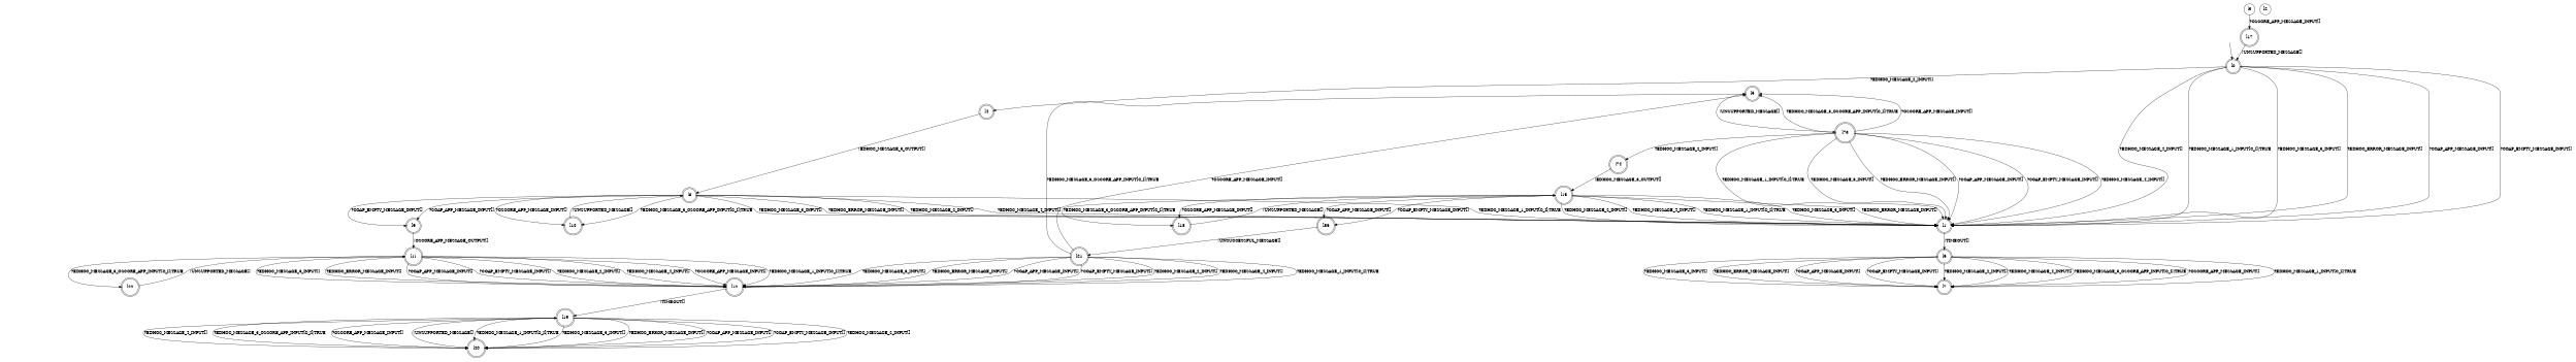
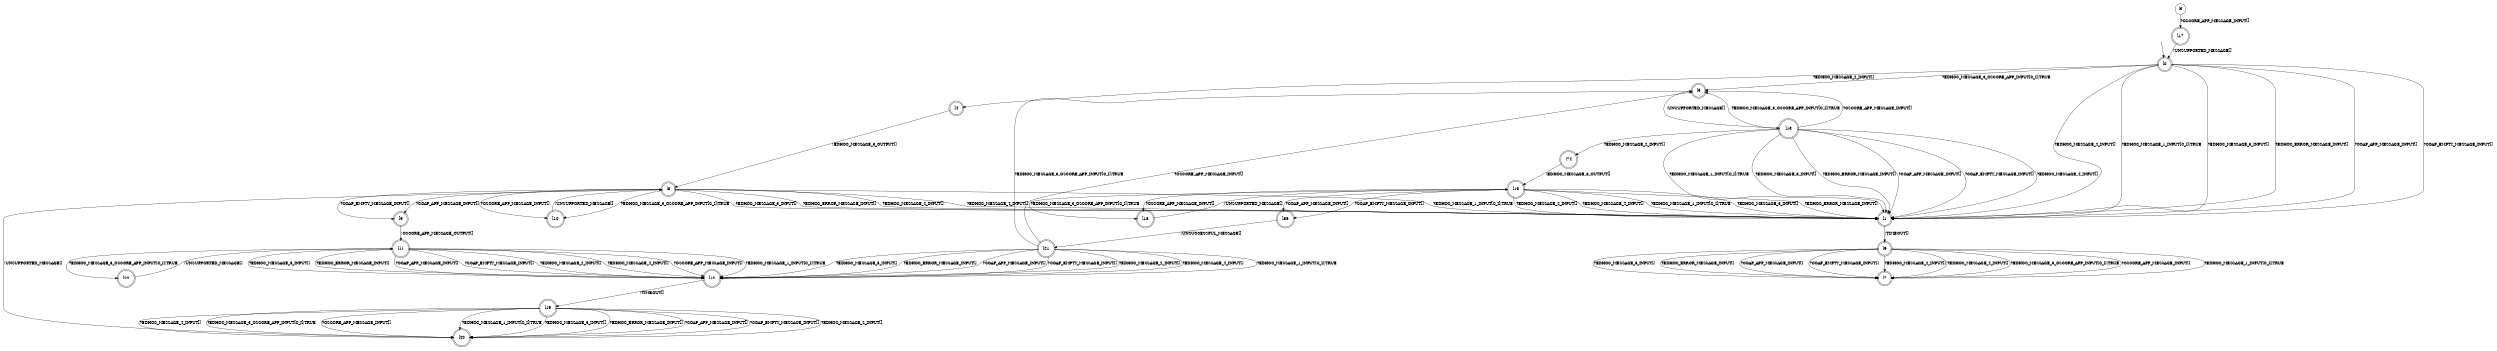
  digraph {
    node [shape=doublecircle]
    "" [shape=none]
    l0
    l1
    l4
    l5
    l6
    l8
-   l13 [label=l73]
+   l13
    l17
    l7
-   l2 [shape=circle]
    l3 [shape=circle]
    l9
    l10
    n15 [label=l74]
    l11
    l12
    l22
    l19
    l20
    l15
    n22 [label=l86]
    l18
    l21
    "" -> l0
    l0 -> l1 [label=<?EDHOC_MESSAGE_1_INPUT[C_I]|TRUE>]
    l0 -> l1 [label=<?EDHOC_MESSAGE_3_INPUT[]>]
    l0 -> l1 [label=<?EDHOC_ERROR_MESSAGE_INPUT[]>]
    l0 -> l1 [label=<?COAP_APP_MESSAGE_INPUT[]>]
    l0 -> l1 [label=<?COAP_EMPTY_MESSAGE_INPUT[]>]
    l0 -> l1 [label=<?EDHOC_MESSAGE_4_INPUT[]>]
    l0 -> l4 [label=<?EDHOC_MESSAGE_2_INPUT[]>]
+   l0 -> l5 [label=<?EDHOC_MESSAGE_3_OSCORE_APP_INPUT[C_I]|TRUE>]
    l1 -> l6 [label=<!TIMEOUT[]>]
    l4 -> l8 [label=<!EDHOC_MESSAGE_3_OUTPUT[]>]
    l5 -> l13 [label=<!UNSUPPORTED_MESSAGE[]>]
    l6 -> l7 [label=<?EDHOC_MESSAGE_1_INPUT[C_I]|TRUE>]
    l6 -> l7 [label=<?EDHOC_MESSAGE_3_INPUT[]>]
    l6 -> l7 [label=<?EDHOC_ERROR_MESSAGE_INPUT[]>]
    l6 -> l7 [label=<?COAP_APP_MESSAGE_INPUT[]>]
    l6 -> l7 [label=<?COAP_EMPTY_MESSAGE_INPUT[]>]
    l6 -> l7 [label=<?EDHOC_MESSAGE_2_INPUT[]>]
    l6 -> l7 [label=<?EDHOC_MESSAGE_4_INPUT[]>]
    l6 -> l7 [label=<?EDHOC_MESSAGE_3_OSCORE_APP_INPUT[C_I]|TRUE>]
    l6 -> l7 [label=<?OSCORE_APP_MESSAGE_INPUT[]>]
    l8 -> l1 [label=<?EDHOC_MESSAGE_1_INPUT[C_I]|TRUE>]
    l8 -> l1 [label=<?EDHOC_MESSAGE_3_INPUT[]>]
    l8 -> l1 [label=<?EDHOC_ERROR_MESSAGE_INPUT[]>]
    l8 -> l1 [label=<?EDHOC_MESSAGE_2_INPUT[]>]
    l8 -> l1 [label=<?EDHOC_MESSAGE_4_INPUT[]>]
    l8 -> l9 [label=<?COAP_APP_MESSAGE_INPUT[]>]
    l8 -> l9 [label=<?COAP_EMPTY_MESSAGE_INPUT[]>]
    l8 -> l10 [label=<?EDHOC_MESSAGE_3_OSCORE_APP_INPUT[C_I]|TRUE>]
    l8 -> l10 [label=<?OSCORE_APP_MESSAGE_INPUT[]>]
    l13 -> l1 [label=<?EDHOC_MESSAGE_1_INPUT[C_I]|TRUE>]
    l13 -> l1 [label=<?EDHOC_MESSAGE_3_INPUT[]>]
    l13 -> l1 [label=<?EDHOC_ERROR_MESSAGE_INPUT[]>]
    l13 -> l1 [label=<?COAP_APP_MESSAGE_INPUT[]>]
    l13 -> l1 [label=<?COAP_EMPTY_MESSAGE_INPUT[]>]
    l13 -> l1 [label=<?EDHOC_MESSAGE_4_INPUT[]>]
    l13 -> l5 [label=<?EDHOC_MESSAGE_3_OSCORE_APP_INPUT[C_I]|TRUE>]
    l13 -> l5 [label=<?OSCORE_APP_MESSAGE_INPUT[]>]
    l13 -> n15 [label=<?EDHOC_MESSAGE_2_INPUT[]>]
    l17 -> l0 [label=<!UNSUPPORTED_MESSAGE[]>]
    l3 -> l17 [label=<?OSCORE_APP_MESSAGE_INPUT[]>]
    l9 -> l11 [label=<!OSCORE_APP_MESSAGE_OUTPUT[]>]
    l10 -> l8 [label=<!UNSUPPORTED_MESSAGE[]>]
    n15 -> l15 [label=<!EDHOC_MESSAGE_3_OUTPUT[]>]
    l11 -> l12 [label=<?EDHOC_MESSAGE_1_INPUT[C_I]|TRUE>]
    l11 -> l12 [label=<?EDHOC_MESSAGE_3_INPUT[]>]
    l11 -> l12 [label=<?EDHOC_ERROR_MESSAGE_INPUT[]>]
    l11 -> l12 [label=<?COAP_APP_MESSAGE_INPUT[]>]
    l11 -> l12 [label=<?COAP_EMPTY_MESSAGE_INPUT[]>]
    l11 -> l12 [label=<?EDHOC_MESSAGE_2_INPUT[]>]
    l11 -> l12 [label=<?EDHOC_MESSAGE_4_INPUT[]>]
    l11 -> l12 [label=<?OSCORE_APP_MESSAGE_INPUT[]>]
    l11 -> l22 [label=<?EDHOC_MESSAGE_3_OSCORE_APP_INPUT[C_I]|TRUE>]
    l12 -> l19 [label=<!TIMEOUT[]>]
    l22 -> l11 [label=<!UNSUPPORTED_MESSAGE[]>]
    l19 -> l20 [label=<?EDHOC_MESSAGE_1_INPUT[C_I]|TRUE>]
    l19 -> l20 [label=<?EDHOC_MESSAGE_3_INPUT[]>]
    l19 -> l20 [label=<?EDHOC_ERROR_MESSAGE_INPUT[]>]
    l19 -> l20 [label=<?COAP_APP_MESSAGE_INPUT[]>]
    l19 -> l20 [label=<?COAP_EMPTY_MESSAGE_INPUT[]>]
    l19 -> l20 [label=<?EDHOC_MESSAGE_2_INPUT[]>]
    l19 -> l20 [label=<?EDHOC_MESSAGE_4_INPUT[]>]
    l19 -> l20 [label=<?EDHOC_MESSAGE_3_OSCORE_APP_INPUT[C_I]|TRUE>]
    l19 -> l20 [label=<?OSCORE_APP_MESSAGE_INPUT[]>]
-   l20 -> l19 [label=<!UNSUPPORTED_MESSAGE[]>]
+   l20 -> l8 [label=<!UNSUPPORTED_MESSAGE[]>]
    l15 -> l1 [label=<?EDHOC_MESSAGE_1_INPUT[C_I]|TRUE>]
    l15 -> l1 [label=<?EDHOC_MESSAGE_3_INPUT[]>]
    l15 -> l1 [label=<?EDHOC_ERROR_MESSAGE_INPUT[]>]
    l15 -> l1 [label=<?EDHOC_MESSAGE_2_INPUT[]>]
    l15 -> l1 [label=<?EDHOC_MESSAGE_4_INPUT[]>]
    l15 -> n22 [label=<?COAP_APP_MESSAGE_INPUT[]>]
    l15 -> n22 [label=<?COAP_EMPTY_MESSAGE_INPUT[]>]
    l15 -> l18 [label=<?EDHOC_MESSAGE_3_OSCORE_APP_INPUT[C_I]|TRUE>]
    l15 -> l18 [label=<?OSCORE_APP_MESSAGE_INPUT[]>]
    n22 -> l21 [label=<!UNSUCCESSFUL_MESSAGE[]>]
    l18 -> l15 [label=<!UNSUPPORTED_MESSAGE[]>]
    l21 -> l5 [label=<?EDHOC_MESSAGE_3_OSCORE_APP_INPUT[C_I]|TRUE>]
    l21 -> l5 [label=<?OSCORE_APP_MESSAGE_INPUT[]>]
    l21 -> l12 [label=<?EDHOC_MESSAGE_1_INPUT[C_I]|TRUE>]
    l21 -> l12 [label=<?EDHOC_MESSAGE_3_INPUT[]>]
    l21 -> l12 [label=<?EDHOC_ERROR_MESSAGE_INPUT[]>]
    l21 -> l12 [label=<?COAP_APP_MESSAGE_INPUT[]>]
    l21 -> l12 [label=<?COAP_EMPTY_MESSAGE_INPUT[]>]
    l21 -> l12 [label=<?EDHOC_MESSAGE_2_INPUT[]>]
    l21 -> l12 [label=<?EDHOC_MESSAGE_4_INPUT[]>]
  }
